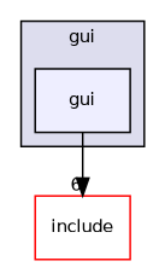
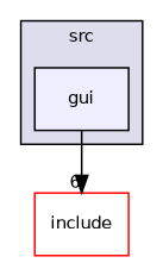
  digraph {
    compound=true
    node [fontname=Helvetica fontsize=10 shape=box style=filled]
    n1 [fillcolor="#eeeeff" label=gui pencolor=black]
    n2 [color=red fillcolor=white label=include]
    subgraph cluster_1 {
      bgcolor="#ddddee"
      fontname=Helvetica
      fontsize=10
-     label=gui
+     label=src
      pencolor=black
      n1
    }
    n1 -> n2 [headlabel=6 labeldistance=1.5 labelfontname=Helvetica labelfontsize=10]
  }
